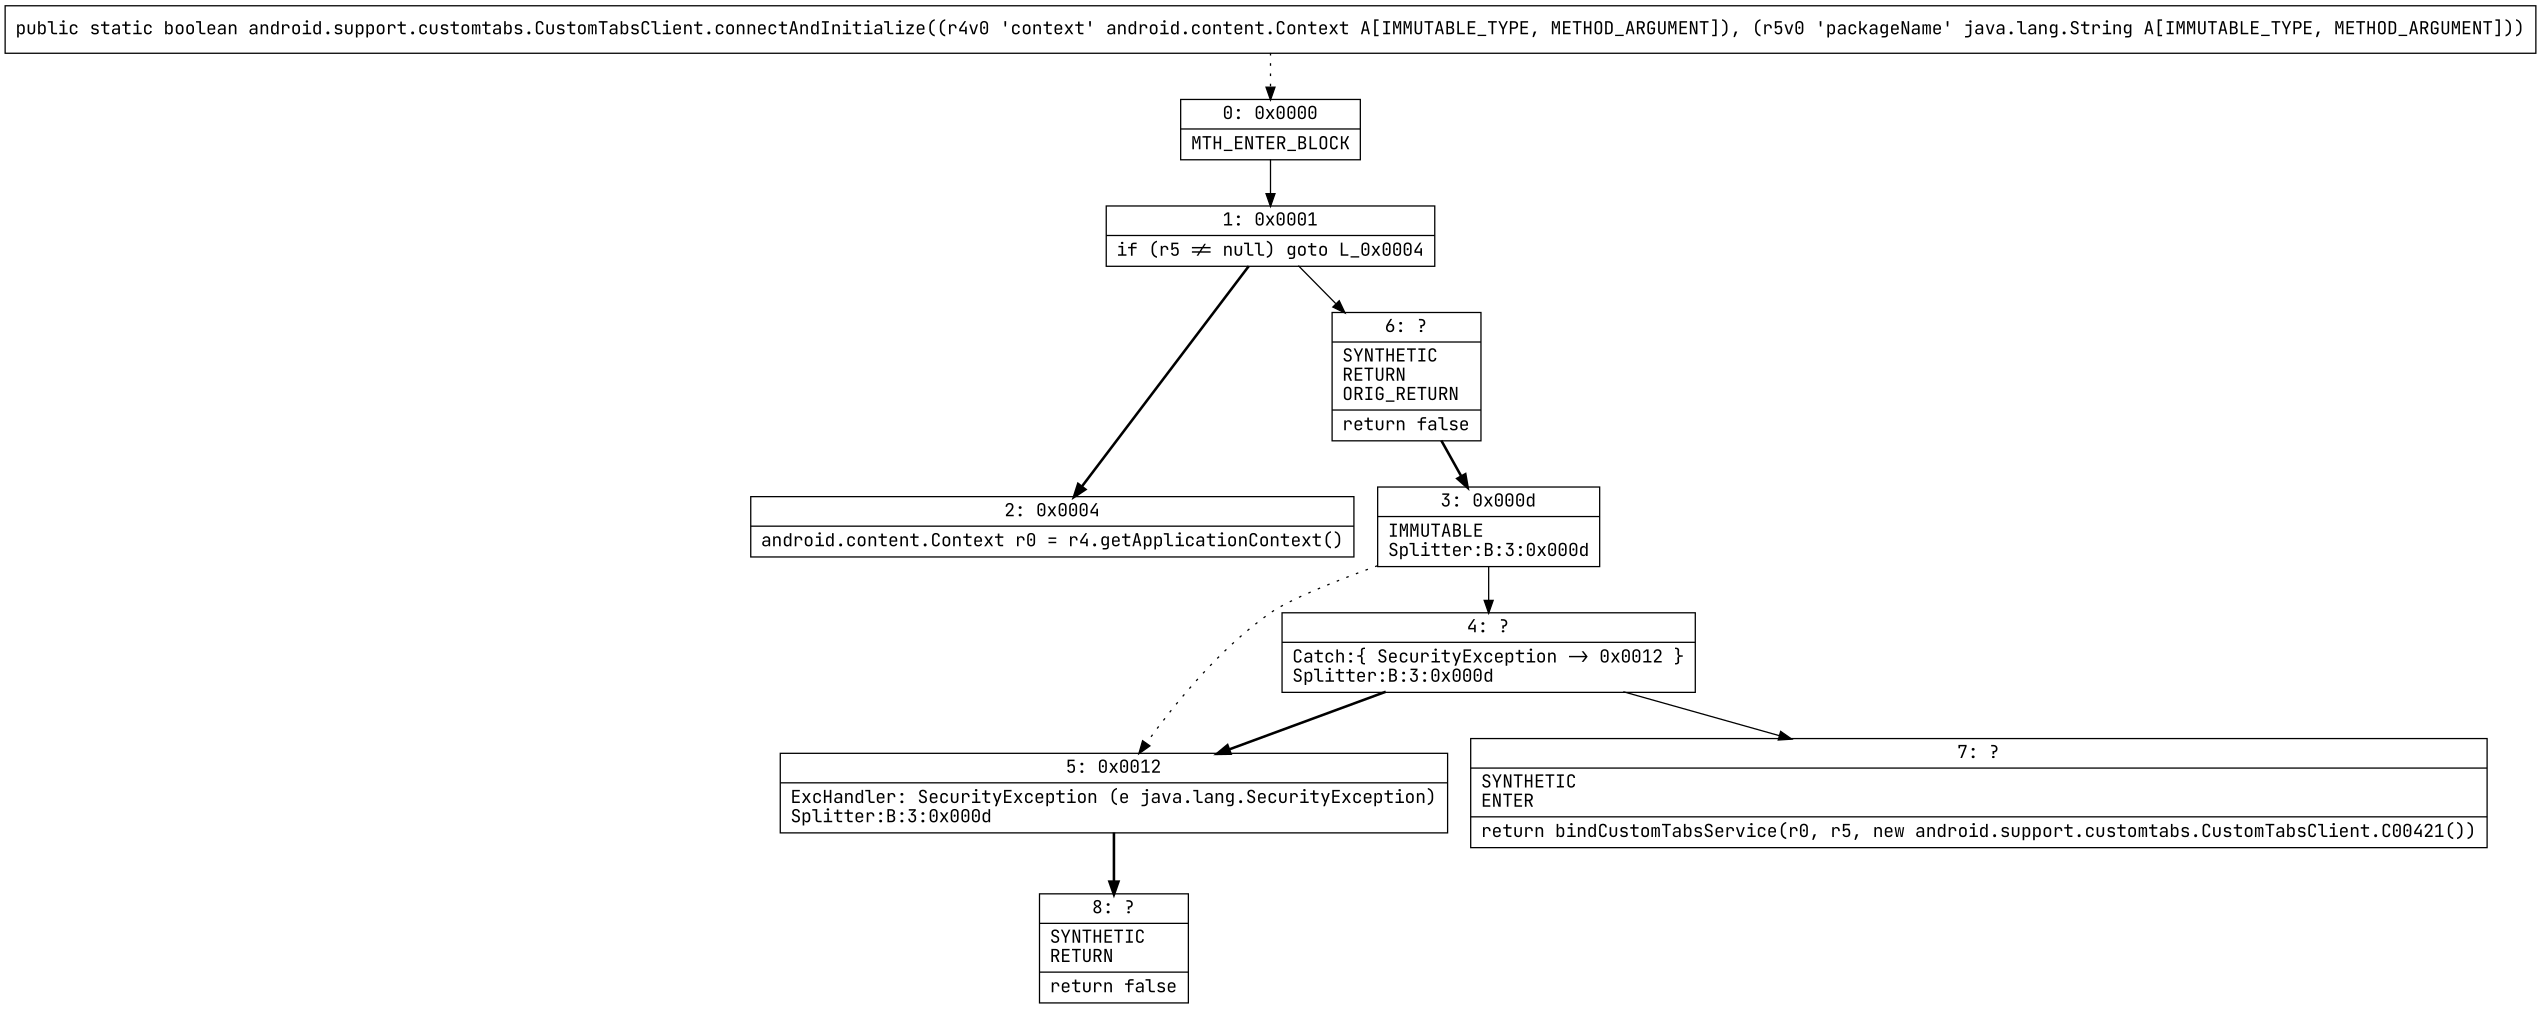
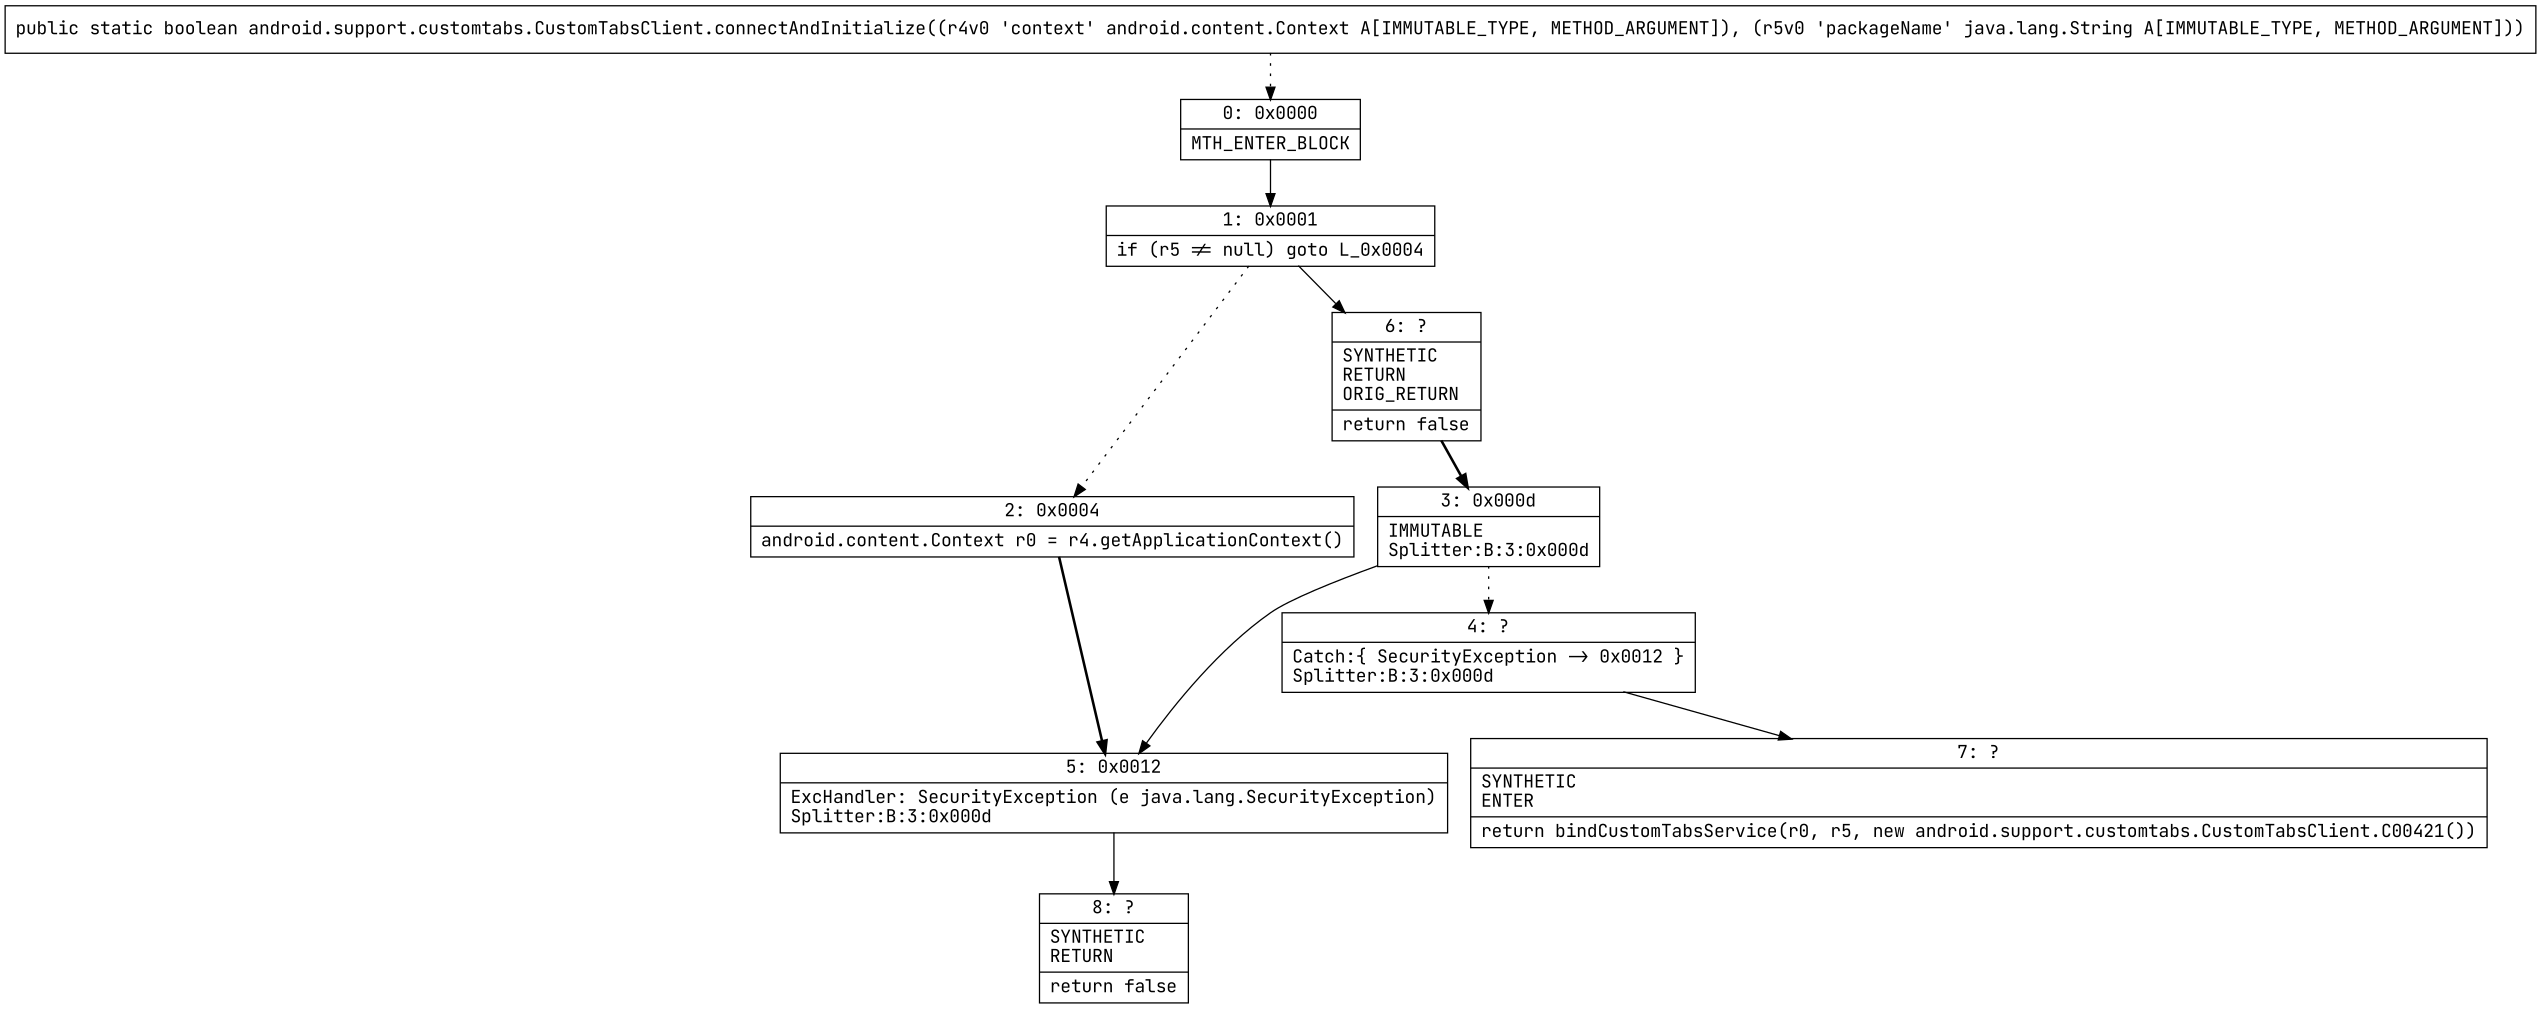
  digraph {
    fontname="JetBrains Mono"
    node [fontname="JetBrains Mono" shape=record]
    edge [fontname="JetBrains Mono" style=solid]
    n1 [label="{0\:\ 0x0000|MTH_ENTER_BLOCK\l}"]
    n2 [label="{1\:\ 0x0001|if (r5 != null) goto L_0x0004\l}"]
    n3 [label="{2\:\ 0x0004|android.content.Context r0 = r4.getApplicationContext()\l}"]
    n4 [label="{6\:\ ?|SYNTHETIC\lRETURN\lORIG_RETURN\l|return false\l}"]
    n5 [label="{3\:\ 0x000d|IMMUTABLE\lSplitter:B:3:0x000d\l}"]
    n6 [label="{4\:\ ?|Catch:\{ SecurityException \-\> 0x0012 \}\lSplitter:B:3:0x000d\l}"]
    n7 [label="{5\:\ 0x0012|ExcHandler: SecurityException (e java.lang.SecurityException)\lSplitter:B:3:0x000d\l}"]
    n8 [label="{7\:\ ?|SYNTHETIC\lENTER\l|return bindCustomTabsService(r0, r5, new android.support.customtabs.CustomTabsClient.C00421())\l}"]
    n9 [label="{8\:\ ?|SYNTHETIC\lRETURN\l|return false\l}"]
    n10 [label="{public static boolean android.support.customtabs.CustomTabsClient.connectAndInitialize((r4v0 'context' android.content.Context A[IMMUTABLE_TYPE, METHOD_ARGUMENT]), (r5v0 'packageName' java.lang.String A[IMMUTABLE_TYPE, METHOD_ARGUMENT])) }"]
    n1 -> n2
-   n2 -> n3 [style=bold]
+   n2 -> n3 [style=dotted]
    n2 -> n4
    n4 -> n5 [style=bold]
-   n5 -> n6
-   n5 -> n7 [style=dotted]
-   n6 -> n7 [style=bold]
+   n5 -> n6 [style=dotted]
+   n5 -> n7
+   n3 -> n7 [style=bold]
    n6 -> n8
-   n7 -> n9 [style=bold]
+   n7 -> n9
    n10 -> n1 [style=dotted]
  }
